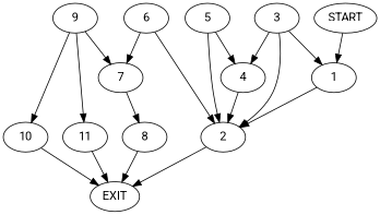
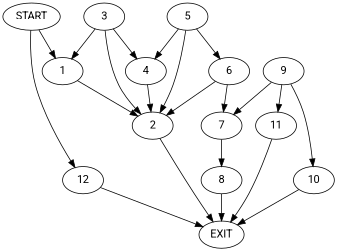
  digraph {
    fontname=Roboto
    node [fontname=Roboto]
    edge [fontname=Roboto]
    n1 [label=START]
    1
+   12
    2
    n5 [label=EXIT]
    3
    4
    5
    6
    7
    8
    9
    10
    11
    n1 -> 1
+   n1 -> 12
    1 -> 2
+   12 -> n5
    2 -> n5
    3 -> 1
    3 -> 2
    3 -> 4
    4 -> 2
    5 -> 2
    5 -> 4
+   5 -> 6
    6 -> 2
    6 -> 7
    7 -> 8
    8 -> n5
    9 -> 7
    9 -> 10
    9 -> 11
    10 -> n5
    11 -> n5
  }
